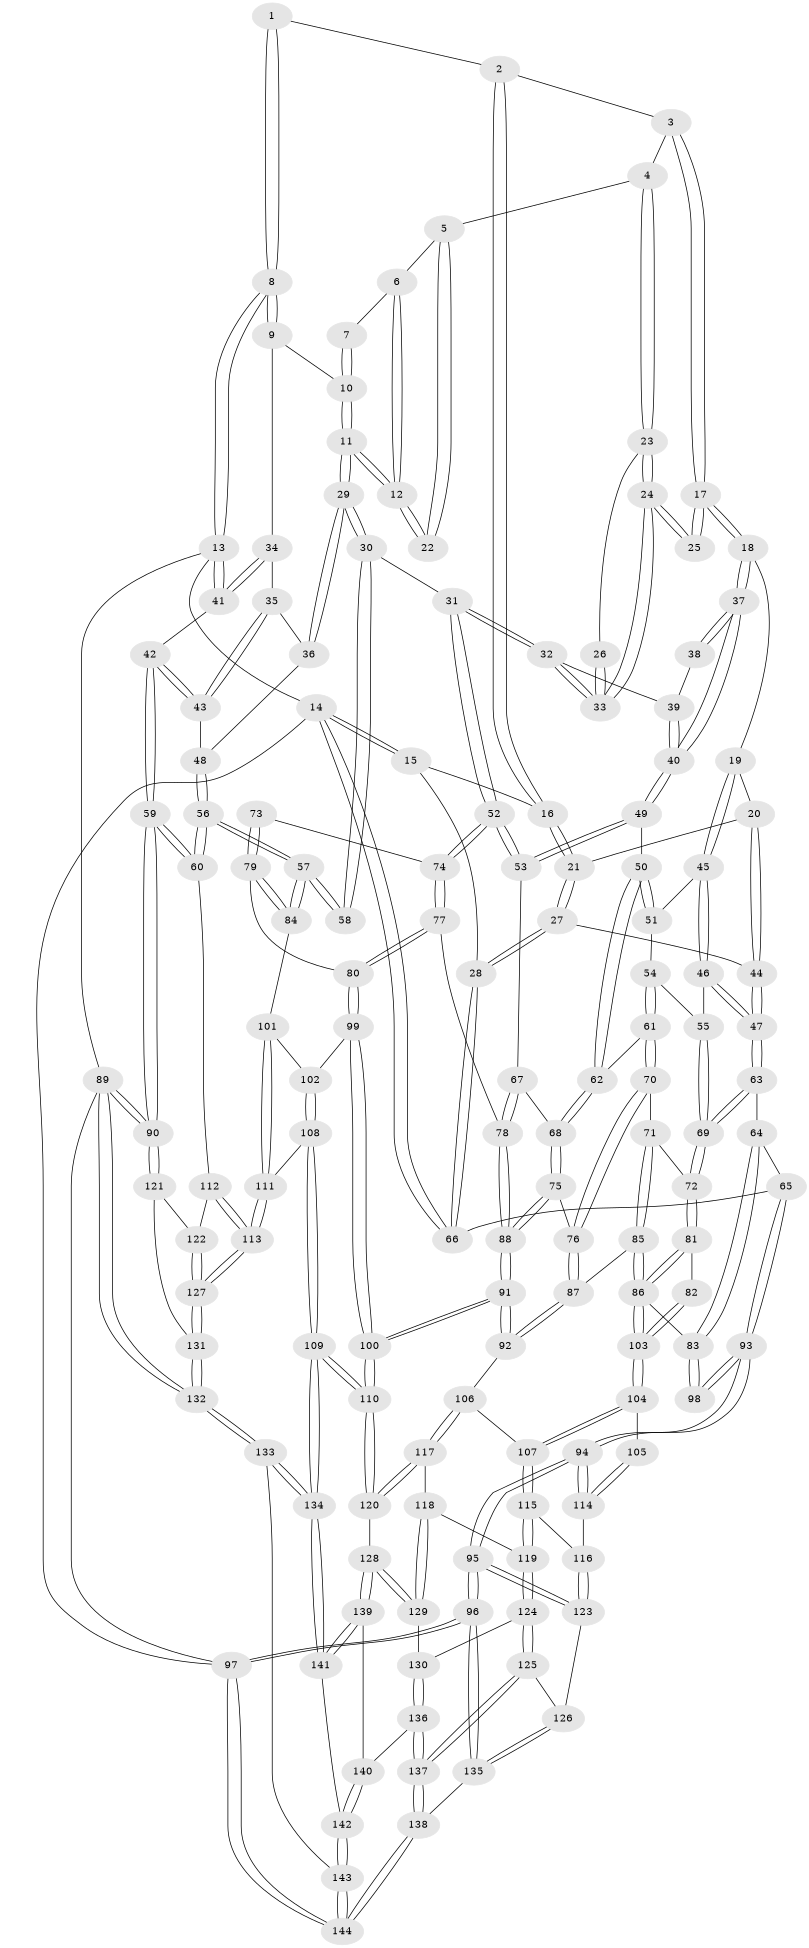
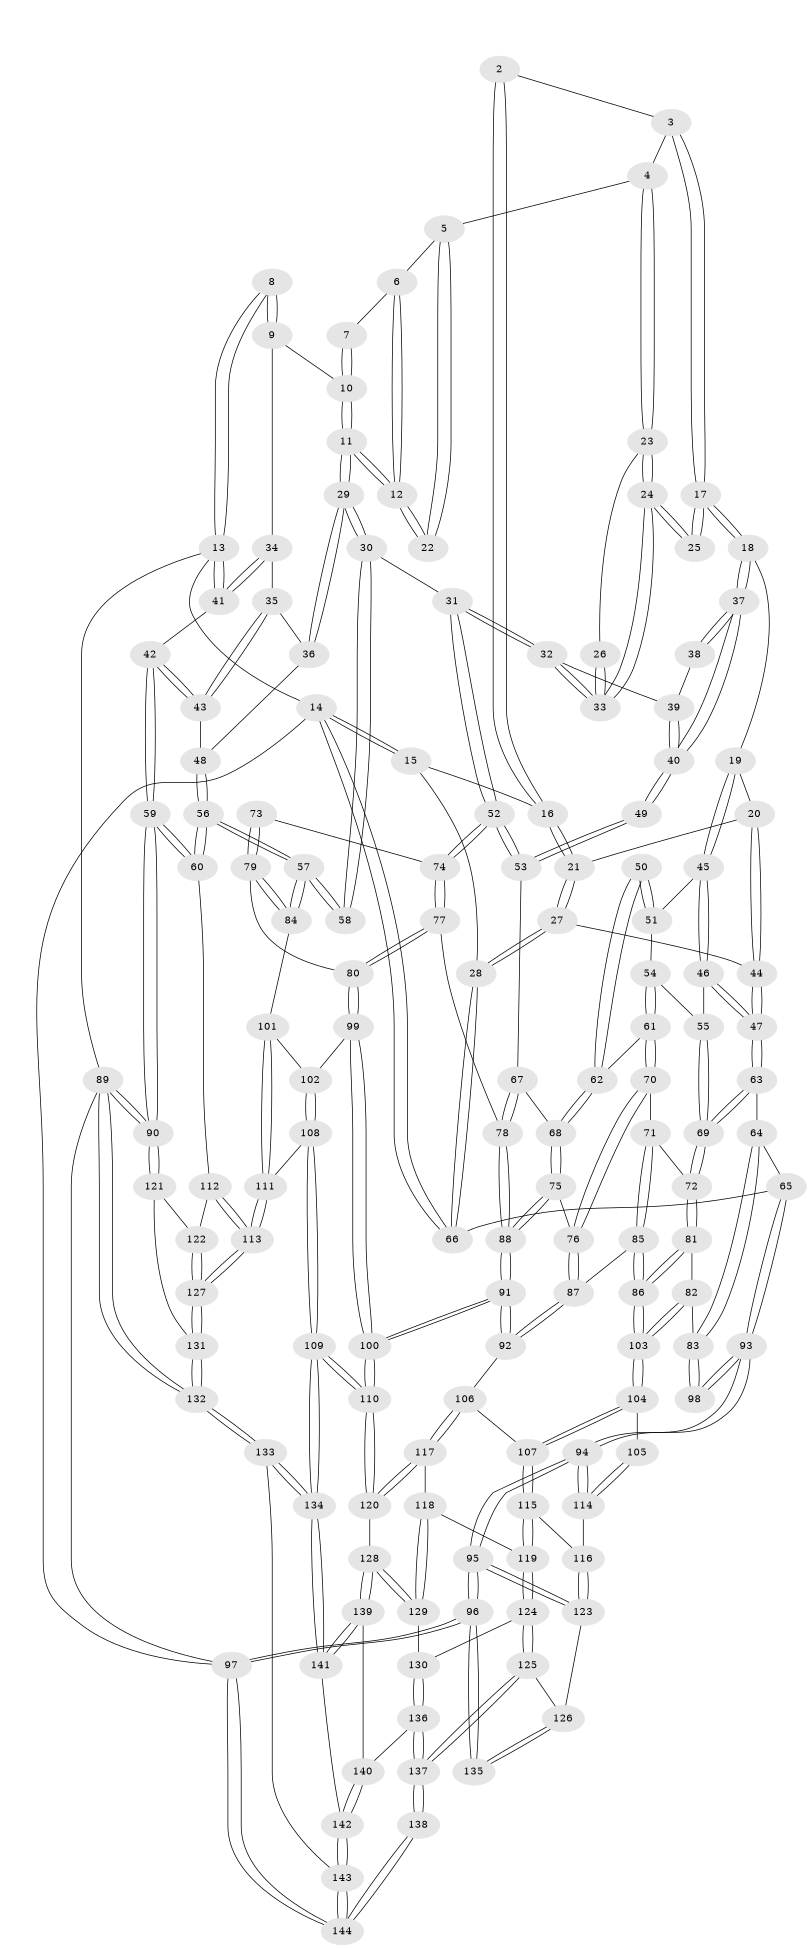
  graph {
    node [color=gray90 style=filled]
-   1
    2
    8
    3
    16
    9
    13
    4
    17
    21
    5
    23
    18
    25
    6
    22
    26
    24
    7
    12
    10
    11
    34
    14
    41
    89
    35
    29
    30
    36
    15
    66
    97
    42
    90
    132
    28
    144
    27
    19
    37
    20
    45
    38
    40
    44
    46
    51
    47
    33
    31
    58
    48
    32
    52
    39
    53
    74
    43
    56
    49
    50
    59
    60
    63
    55
    54
    69
    64
    57
    62
    67
    68
    61
    77
    78
    70
    72
    84
    112
    101
    73
    79
    121
    113
    122
    71
    76
    75
    65
    83
    93
    98
    94
    88
    81
    85
    87
    86
    82
    80
    91
    92
    99
    100
    102
    103
    104
    111
    106
    133
    131
    110
    107
    117
    95
    114
    96
    123
    116
    135
    126
    138
    105
    108
    120
    109
    115
    118
    119
    134
    141
    128
    127
    124
    129
    130
    125
    139
    137
    136
    140
    143
    142
-   1 -- 2
-   1 -- 8
-   1 -- 8
    2 -- 3
    2 -- 16
    2 -- 16
    8 -- 9
    8 -- 9
    8 -- 13
    8 -- 13
    3 -- 4
    3 -- 17
    3 -- 17
    16 -- 21
    16 -- 21
    9 -- 10
    9 -- 34
    13 -- 14
    13 -- 41
    13 -- 41
    13 -- 89
    4 -- 5
    4 -- 23
    4 -- 23
    17 -- 18
    17 -- 18
    17 -- 25
    17 -- 25
    21 -- 27
    21 -- 27
    5 -- 6
    5 -- 22
    5 -- 22
    23 -- 26
    23 -- 24
    23 -- 24
    18 -- 19
    18 -- 37
    18 -- 37
    6 -- 7
    6 -- 12
    6 -- 12
    26 -- 33
    26 -- 33
    24 -- 25
    24 -- 25
    24 -- 33
    24 -- 33
    7 -- 10
    7 -- 10
    12 -- 22
    12 -- 22
    10 -- 11
    10 -- 11
    11 -- 12
    11 -- 12
    11 -- 29
    11 -- 29
    34 -- 41
    34 -- 41
    34 -- 35
    14 -- 15
    14 -- 15
    14 -- 66
    14 -- 66
    14 -- 97
    41 -- 42
    89 -- 97
    89 -- 90
    89 -- 90
    89 -- 132
    89 -- 132
    35 -- 36
    35 -- 43
    35 -- 43
    29 -- 30
    29 -- 30
    29 -- 36
    29 -- 36
    30 -- 31
    30 -- 58
    30 -- 58
    36 -- 48
    15 -- 16
    15 -- 28
    97 -- 144
    97 -- 144
    42 -- 43
    42 -- 43
    42 -- 59
    42 -- 59
    90 -- 121
    90 -- 121
    132 -- 133
    132 -- 133
    28 -- 66
    28 -- 66
    27 -- 28
    27 -- 28
    27 -- 44
    19 -- 20
    19 -- 45
    19 -- 45
    37 -- 38
    37 -- 38
    37 -- 40
    37 -- 40
    20 -- 21
    20 -- 44
    20 -- 44
    45 -- 46
    45 -- 46
    45 -- 51
    38 -- 39
    40 -- 49
    40 -- 49
    44 -- 47
    44 -- 47
    46 -- 47
    46 -- 47
    46 -- 55
    51 -- 54
    47 -- 63
    47 -- 63
    31 -- 32
    31 -- 32
    31 -- 52
    31 -- 52
    48 -- 56
    48 -- 56
    32 -- 33
    32 -- 33
    32 -- 39
    52 -- 53
    52 -- 53
    52 -- 74
    52 -- 74
    39 -- 40
    39 -- 40
    53 -- 67
    74 -- 77
    74 -- 77
    43 -- 48
    56 -- 60
    56 -- 60
    56 -- 57
    56 -- 57
    49 -- 53
    49 -- 53
-   49 -- 50
    50 -- 51
    50 -- 51
    50 -- 62
    50 -- 62
    59 -- 90
    59 -- 90
    59 -- 60
    59 -- 60
    60 -- 112
    63 -- 69
    63 -- 69
    63 -- 64
    55 -- 69
    55 -- 69
    54 -- 55
    54 -- 61
    54 -- 61
    69 -- 72
    69 -- 72
    64 -- 65
    64 -- 83
    64 -- 83
    57 -- 58
    57 -- 58
    57 -- 84
    57 -- 84
    62 -- 68
    62 -- 68
    67 -- 68
    67 -- 78
    67 -- 78
    68 -- 75
    68 -- 75
    61 -- 62
    61 -- 70
    61 -- 70
    77 -- 78
    77 -- 80
    77 -- 80
    78 -- 88
    78 -- 88
    70 -- 71
    70 -- 76
    70 -- 76
    72 -- 81
    72 -- 81
    84 -- 101
    112 -- 113
    112 -- 113
    112 -- 122
    101 -- 102
    101 -- 111
    101 -- 111
    73 -- 74
    73 -- 79
    73 -- 79
    79 -- 84
    79 -- 84
    79 -- 80
    121 -- 122
    121 -- 131
    113 -- 127
    113 -- 127
    122 -- 127
    122 -- 127
    71 -- 72
    71 -- 85
    71 -- 85
    76 -- 87
    76 -- 87
    75 -- 76
    75 -- 88
    75 -- 88
    65 -- 66
    65 -- 93
    65 -- 93
    83 -- 98
    83 -- 98
    93 -- 98
    93 -- 98
    93 -- 94
    93 -- 94
    94 -- 95
    94 -- 95
    94 -- 114
    94 -- 114
    88 -- 91
    88 -- 91
    81 -- 86
    81 -- 86
    81 -- 82
    85 -- 87
    85 -- 86
    85 -- 86
    87 -- 92
    87 -- 92
    86 -- 103
    86 -- 103
-   86 -- 83
+   82 -- 83
    82 -- 103
    82 -- 103
    80 -- 99
    80 -- 99
    91 -- 92
    91 -- 92
    91 -- 100
    91 -- 100
    92 -- 106
    99 -- 100
    99 -- 100
    99 -- 102
    100 -- 110
    100 -- 110
    102 -- 108
    102 -- 108
    103 -- 104
    103 -- 104
    104 -- 107
    104 -- 107
    104 -- 105
    111 -- 113
    111 -- 113
    106 -- 107
    106 -- 117
    106 -- 117
    133 -- 134
    133 -- 134
    133 -- 143
    131 -- 132
    131 -- 132
    110 -- 120
    110 -- 120
    107 -- 115
    107 -- 115
    117 -- 120
    117 -- 120
    117 -- 118
    95 -- 96
    95 -- 96
    95 -- 123
    95 -- 123
    114 -- 116
    96 -- 97
    96 -- 97
    96 -- 135
    96 -- 135
    123 -- 126
    116 -- 123
    116 -- 123
-   135 -- 138
    126 -- 135
    126 -- 135
    138 -- 144
    138 -- 144
    105 -- 114
    105 -- 114
    108 -- 111
    108 -- 109
    108 -- 109
    120 -- 128
    109 -- 110
    109 -- 110
    109 -- 134
    109 -- 134
    115 -- 116
    115 -- 119
    115 -- 119
    118 -- 119
    118 -- 129
    118 -- 129
    119 -- 124
    119 -- 124
    134 -- 141
    134 -- 141
    141 -- 142
    128 -- 129
    128 -- 129
    128 -- 139
    128 -- 139
    127 -- 131
    127 -- 131
    124 -- 130
    124 -- 125
    124 -- 125
    129 -- 130
    130 -- 136
    130 -- 136
    125 -- 126
    125 -- 137
    125 -- 137
    139 -- 141
    139 -- 141
    139 -- 140
    137 -- 138
    137 -- 138
    136 -- 137
    136 -- 137
    136 -- 140
    140 -- 142
    140 -- 142
    143 -- 144
    143 -- 144
    142 -- 143
    142 -- 143
  }
